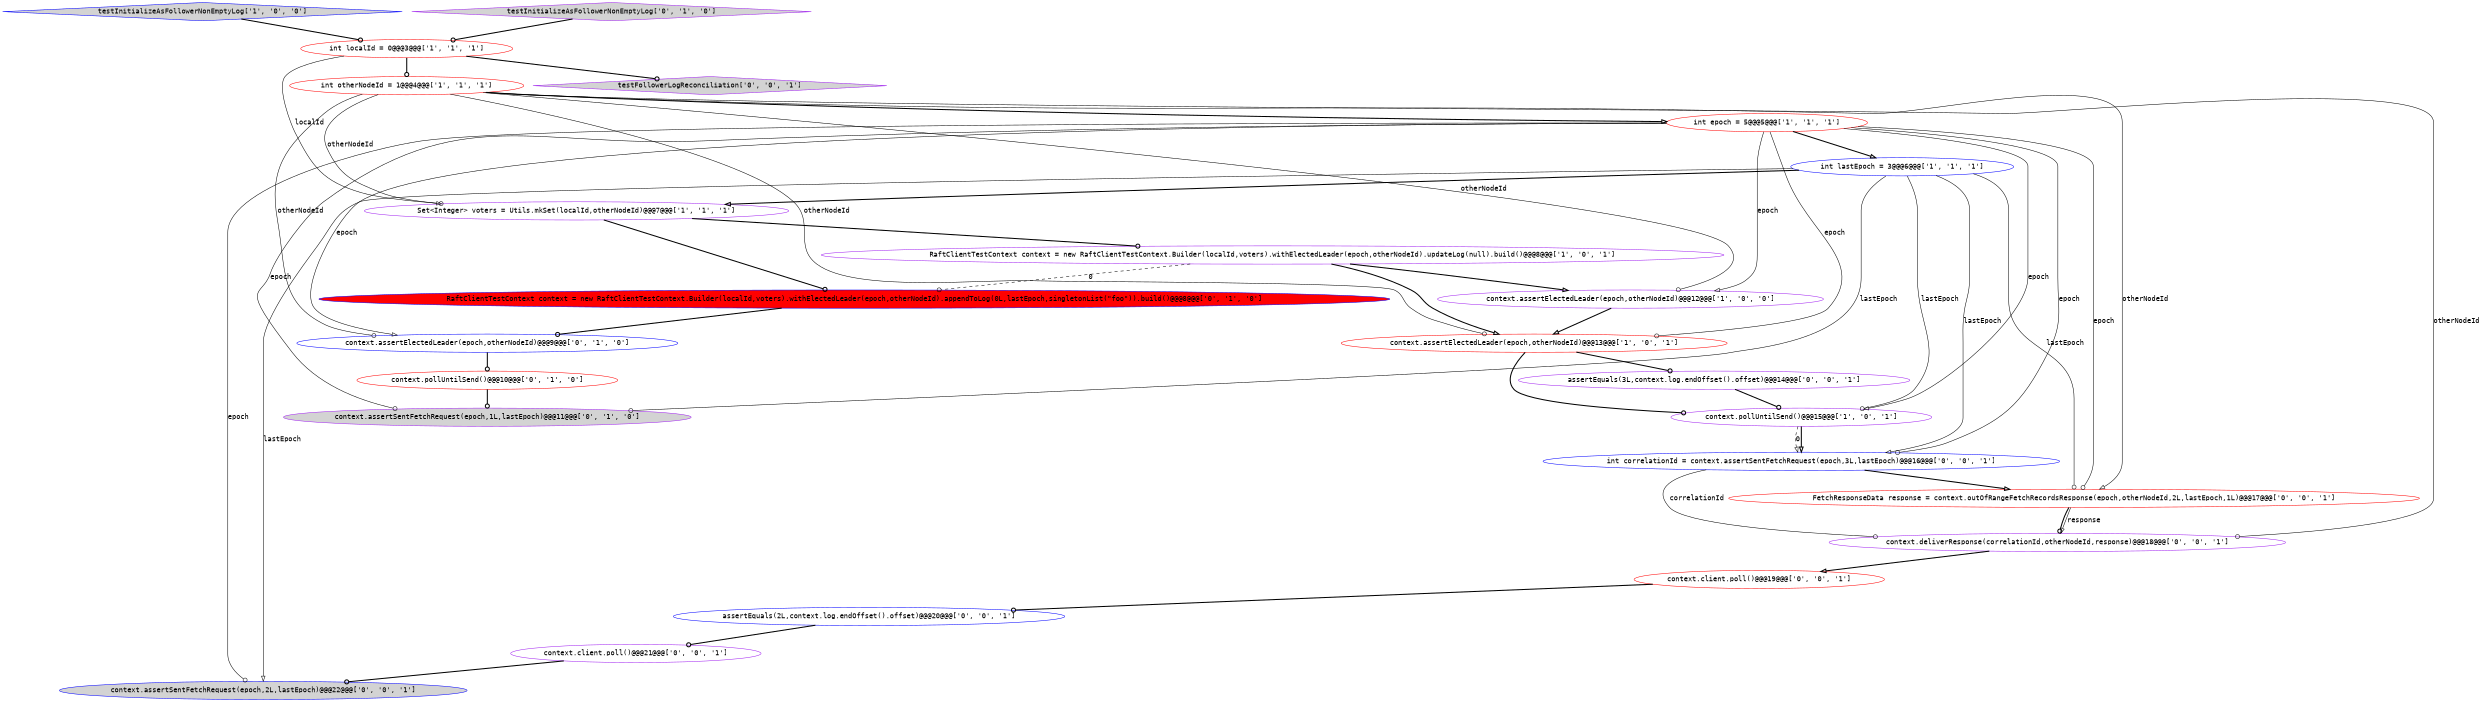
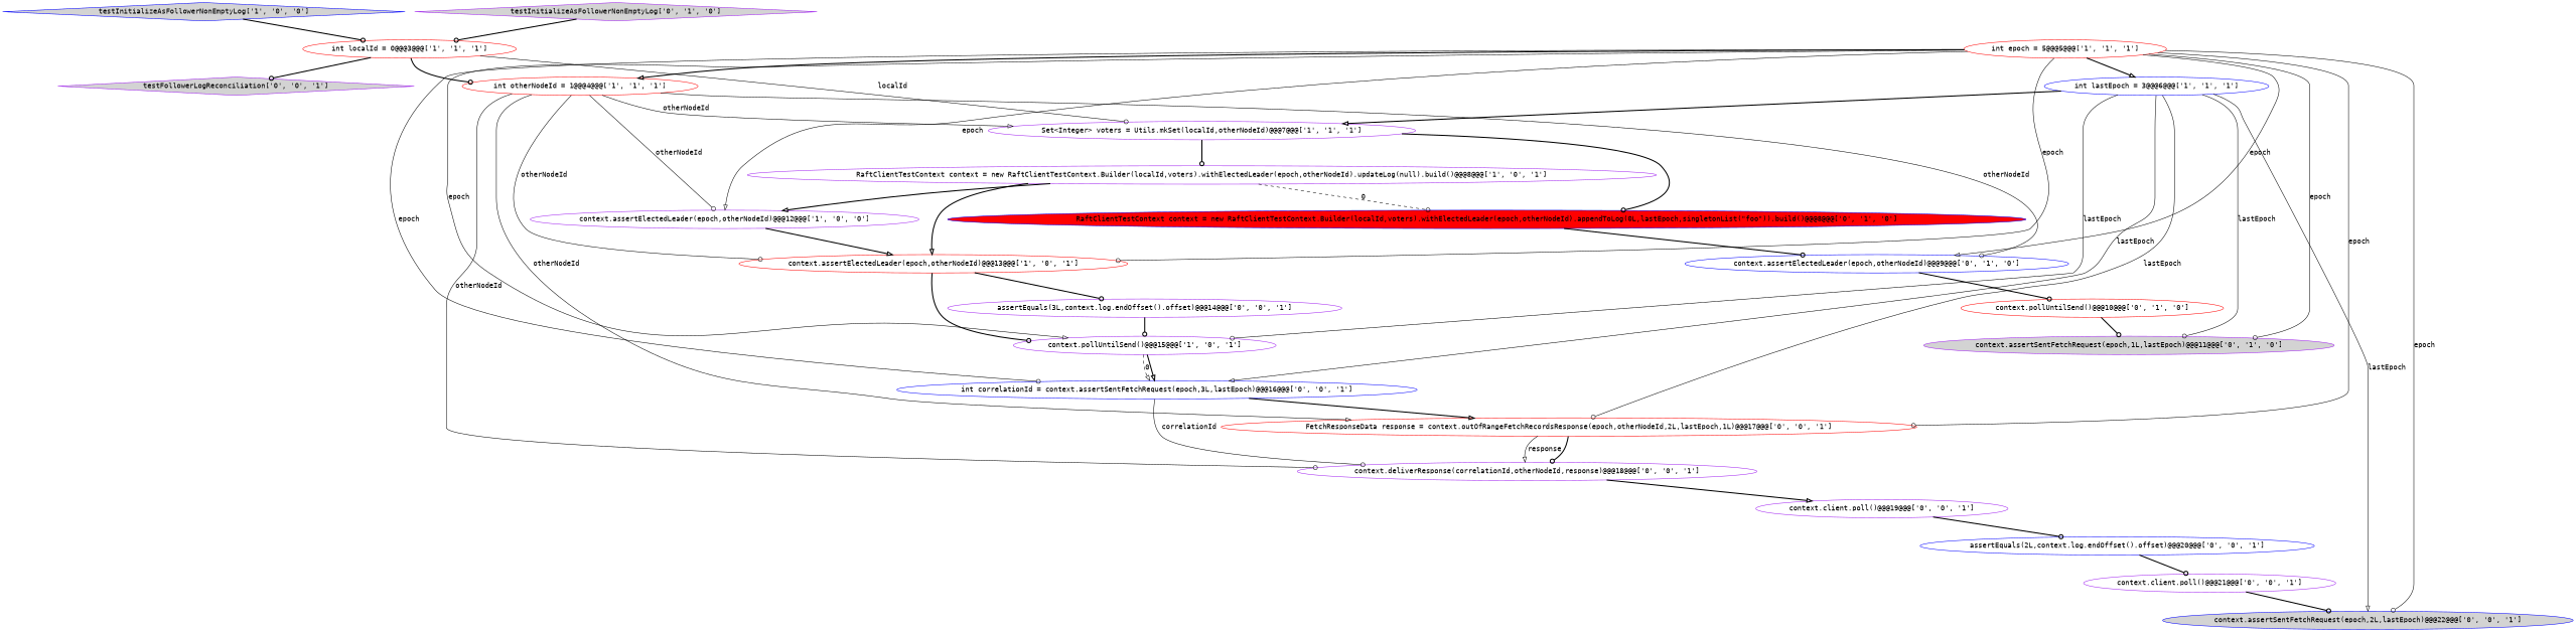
  digraph {
    fontname="DejaVu Sans Mono"
    node [color=purple fillcolor=white fontname="DejaVu Sans Mono" shape=ellipse style=filled]
    edge [arrowhead=odot fontname="DejaVu Sans Mono" style=bold]
    n1 [label="Set<Integer> voters = Utils.mkSet(localId,otherNodeId)@@@7@@@['1', '1', '1']"]
    n2 [color=blue fillcolor=red label="RaftClientTestContext context = new RaftClientTestContext.Builder(localId,voters).withElectedLeader(epoch,otherNodeId).appendToLog(0L,lastEpoch,singletonList(\"foo\")).build()@@@8@@@['0', '1', '0']"]
    n3 [label="RaftClientTestContext context = new RaftClientTestContext.Builder(localId,voters).withElectedLeader(epoch,otherNodeId).updateLog(null).build()@@@8@@@['1', '0', '1']"]
    n4 [color=blue label="context.assertElectedLeader(epoch,otherNodeId)@@@9@@@['0', '1', '0']"]
    n5 [color=red label="context.assertElectedLeader(epoch,otherNodeId)@@@13@@@['1', '0', '1']"]
    n6 [label="context.assertElectedLeader(epoch,otherNodeId)@@@12@@@['1', '0', '0']"]
    n7 [color=red label="context.pollUntilSend()@@@10@@@['0', '1', '0']"]
    n8 [fillcolor=lightgray label="context.assertSentFetchRequest(epoch,1L,lastEpoch)@@@11@@@['0', '1', '0']"]
    n9 [color=red label="FetchResponseData response = context.outOfRangeFetchRecordsResponse(epoch,otherNodeId,2L,lastEpoch,1L)@@@17@@@['0', '0', '1']"]
    n10 [label="context.deliverResponse(correlationId,otherNodeId,response)@@@18@@@['0', '0', '1']"]
-   n11 [color=red label="context.client.poll()@@@19@@@['0', '0', '1']"]
+   n11 [label="context.client.poll()@@@19@@@['0', '0', '1']"]
    n12 [color=blue fillcolor=lightgray label="testInitializeAsFollowerNonEmptyLog['1', '0', '0']" shape=diamond]
    n13 [color=red label="int localId = 0@@@3@@@['1', '1', '1']"]
    n14 [color=red label="int otherNodeId = 1@@@4@@@['1', '1', '1']"]
    n15 [fillcolor=lightgray label="testFollowerLogReconciliation['0', '0', '1']" shape=diamond]
    n16 [label="context.pollUntilSend()@@@15@@@['1', '0', '1']"]
    n17 [label="assertEquals(3L,context.log.endOffset().offset)@@@14@@@['0', '0', '1']"]
    n18 [label="context.client.poll()@@@21@@@['0', '0', '1']"]
    n19 [color=blue fillcolor=lightgray label="context.assertSentFetchRequest(epoch,2L,lastEpoch)@@@22@@@['0', '0', '1']"]
    n20 [color=red label="int epoch = 5@@@5@@@['1', '1', '1']"]
    n21 [color=blue label="int correlationId = context.assertSentFetchRequest(epoch,3L,lastEpoch)@@@16@@@['0', '0', '1']"]
    n22 [color=blue label="int lastEpoch = 3@@@6@@@['1', '1', '1']"]
    n23 [color=blue label="assertEquals(2L,context.log.endOffset().offset)@@@20@@@['0', '0', '1']"]
    n24 [fillcolor=lightgray label="testInitializeAsFollowerNonEmptyLog['0', '1', '0']" shape=diamond]
    n1 -> n2
    n1 -> n3
    n2 -> n4
    n3 -> n2 [label=0 style=dashed]
    n3 -> n5 [arrowhead=onormal]
    n3 -> n6 [arrowhead=onormal]
    n4 -> n7
    n5 -> n16
    n5 -> n17
    n6 -> n5 [arrowhead=onormal]
    n7 -> n8
    n9 -> n10 [arrowhead=onormal label=response style=solid]
    n9 -> n10
    n10 -> n11 [arrowhead=onormal]
    n11 -> n23
    n12 -> n13
    n13 -> n1 [label=localId style=solid]
    n13 -> n14
    n13 -> n15
    n14 -> n1 [arrowhead=onormal label=otherNodeId style=solid]
    n14 -> n4 [label=otherNodeId style=solid]
    n14 -> n5 [label=otherNodeId style=solid]
    n14 -> n6 [label=otherNodeId style=solid]
    n14 -> n9 [arrowhead=onormal label=otherNodeId style=solid]
    n14 -> n10 [label=otherNodeId style=solid]
-   n14 -> n20 [arrowhead=onormal]
+   n20 -> n14 [arrowhead=onormal]
    n16 -> n21 [arrowhead=onormal]
    n16 -> n21 [arrowhead=onormal label=0 style=dashed]
    n17 -> n16
    n18 -> n19
    n20 -> n4 [arrowhead=onormal label=epoch style=solid]
    n20 -> n5 [label=epoch style=solid]
    n20 -> n6 [arrowhead=onormal label=epoch style=solid]
    n20 -> n8 [label=epoch style=solid]
    n20 -> n9 [label=epoch style=solid]
    n20 -> n16 [arrowhead=onormal label=epoch style=solid]
    n20 -> n19 [label=epoch style=solid]
    n20 -> n21 [label=epoch style=solid]
    n20 -> n22 [arrowhead=onormal]
    n21 -> n9 [arrowhead=onormal]
    n21 -> n10 [label=correlationId style=solid]
    n22 -> n1 [arrowhead=onormal]
    n22 -> n8 [label=lastEpoch style=solid]
    n22 -> n9 [label=lastEpoch style=solid]
    n22 -> n16 [label=lastEpoch style=solid]
    n22 -> n19 [arrowhead=onormal label=lastEpoch style=solid]
    n22 -> n21 [arrowhead=onormal label=lastEpoch style=solid]
    n23 -> n18
    n24 -> n13
  }
